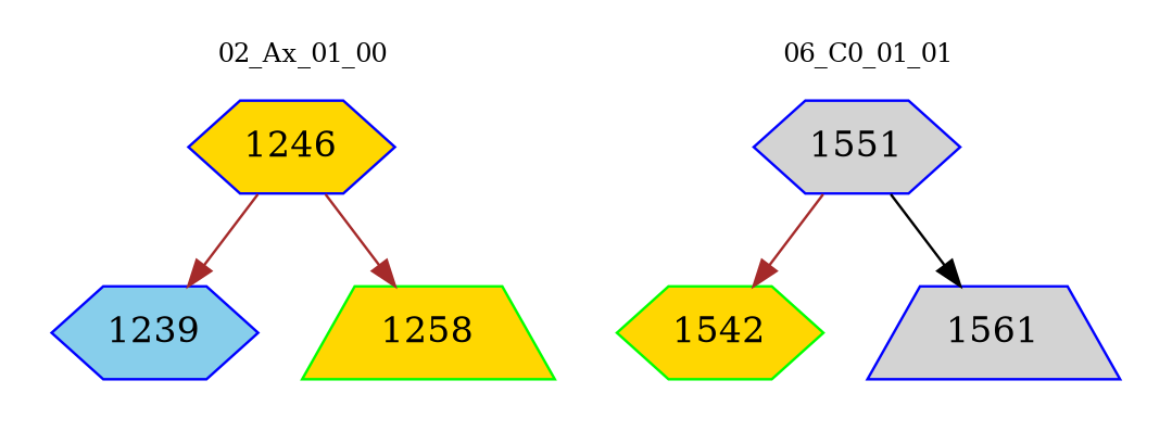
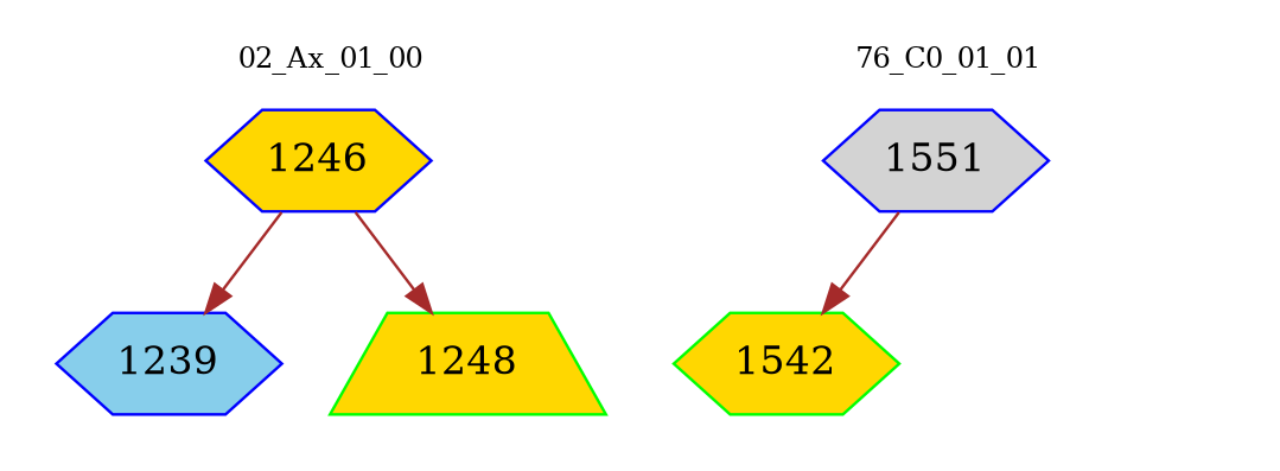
  digraph {
    node [color=blue fillcolor=gold shape=hexagon style=filled]
    edge [color=brown]
    n1 [label=1246]
    n2 [fillcolor=skyblue label=1239]
-   n3 [color=green label=1258 shape=trapezium]
+   n3 [color=green label=1248 shape=trapezium]
    n4 [fillcolor=lightgrey label=1551]
    n5 [color=green label=1542]
-   n6 [fillcolor=lightgrey label=1561 shape=trapezium]
    subgraph cluster_1 {
      color=white
      fontsize=10
      label="02_Ax_01_00"
      n1
      n2
      n3
    }
    subgraph cluster_2 {
      color=white
      fontsize=10
-     label="06_C0_01_01"
+     label="76_C0_01_01"
      n4
      n5
-     n6
    }
    n1 -> n2
    n1 -> n3
    n4 -> n5
-   n4 -> n6 [color=black]
  }
